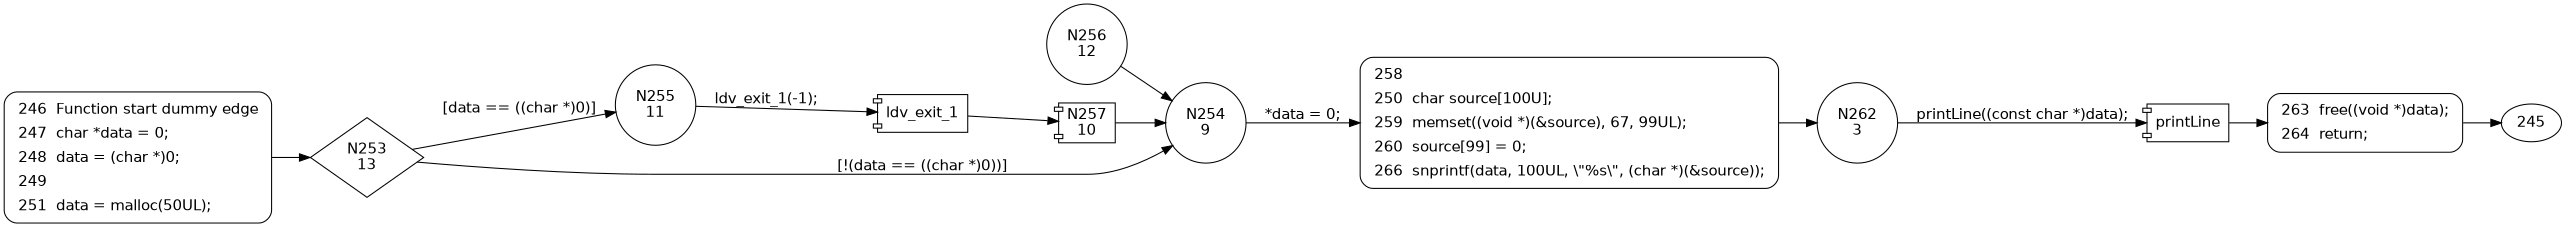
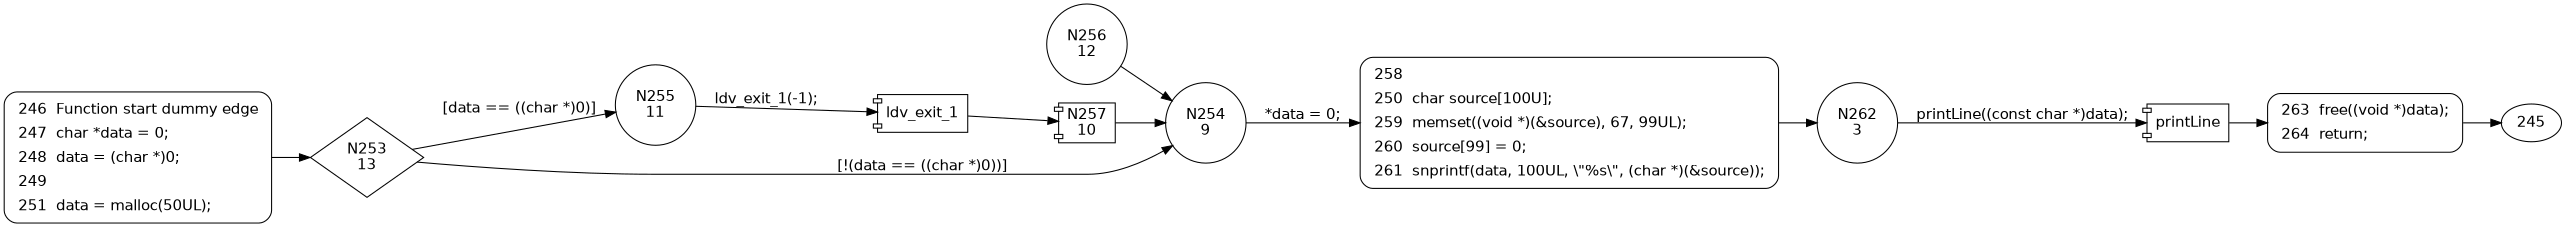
  digraph {
    fontname="DejaVu Sans"
    rankdir=LR
    node [fontname="DejaVu Sans" shape=circle]
    edge [fontname="DejaVu Sans"]
    n1 [label="N253\n13" shape=diamond]
    n2 [label="N255\n11"]
    n3 [label="N254\n9"]
    n4 [label=ldv_exit_1 shape=component]
    n5 [label="N256\n12"]
    n6 [label="N257\n10" shape=component]
-   n7 [fillcolor=white label=<<table border="0" cellborder="0" cellpadding="3" bgcolor="white"><tr><td align="right">258</td><td align="left"></td></tr><tr><td align="right">250</td><td align="left">char source[100U];</td></tr><tr><td align="right">259</td><td align="left">memset((void *)(&amp;source), 67, 99UL);</td></tr><tr><td align="right">260</td><td align="left">source[99] = 0;</td></tr><tr><td align="right">266</td><td align="left">snprintf(data, 100UL, \&quot;%s\&quot;, (char *)(&amp;source));</td></tr></table>> penwidth=1 shape=Mrecord style="filled,bold"]
+   n7 [fillcolor=white label=<<table border="0" cellborder="0" cellpadding="3" bgcolor="white"><tr><td align="right">258</td><td align="left"></td></tr><tr><td align="right">250</td><td align="left">char source[100U];</td></tr><tr><td align="right">259</td><td align="left">memset((void *)(&amp;source), 67, 99UL);</td></tr><tr><td align="right">260</td><td align="left">source[99] = 0;</td></tr><tr><td align="right">261</td><td align="left">snprintf(data, 100UL, \&quot;%s\&quot;, (char *)(&amp;source));</td></tr></table>> penwidth=1 shape=Mrecord style="filled,bold"]
    n8 [label="N262\n3"]
    n9 [label=printLine shape=component]
    n10 [fillcolor=white label=<<table border="0" cellborder="0" cellpadding="3" bgcolor="white"><tr><td align="right">263</td><td align="left">free((void *)data);</td></tr><tr><td align="right">264</td><td align="left">return;</td></tr></table>> penwidth=1 shape=Mrecord style="filled,bold"]
    245 [shape=""]
    n12 [fillcolor=white label=<<table border="0" cellborder="0" cellpadding="3" bgcolor="white"><tr><td align="right">246</td><td align="left">Function start dummy edge</td></tr><tr><td align="right">247</td><td align="left">char *data = 0;</td></tr><tr><td align="right">248</td><td align="left">data = (char *)0;</td></tr><tr><td align="right">249</td><td align="left"></td></tr><tr><td align="right">251</td><td align="left">data = malloc(50UL);</td></tr></table>> penwidth=1 shape=Mrecord style="filled,bold"]
    n1 -> n2 [label="[data == ((char *)0)]"]
    n1 -> n3 [label="[!(data == ((char *)0))]"]
    n2 -> n4 [label="ldv_exit_1(-1);"]
    n3 -> n7 [label="*data = 0;"]
    n4 -> n6
    n5 -> n3
    n6 -> n3
    n7 -> n8
    n8 -> n9 [label="printLine((const char *)data);"]
    n9 -> n10
    n10 -> 245
    n12 -> n1
  }
